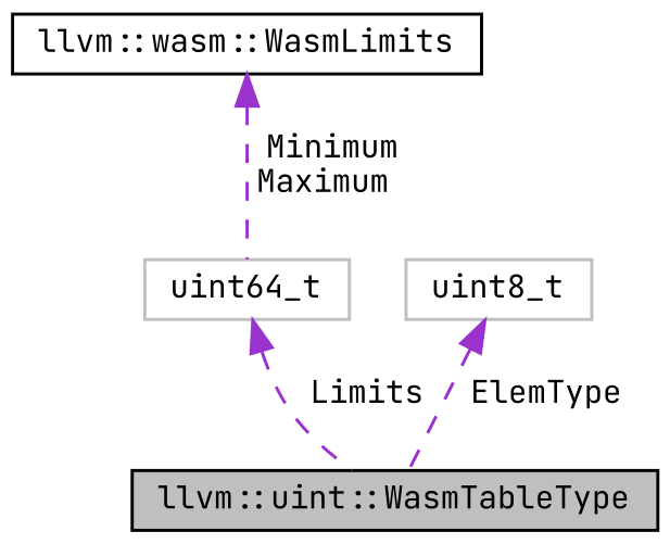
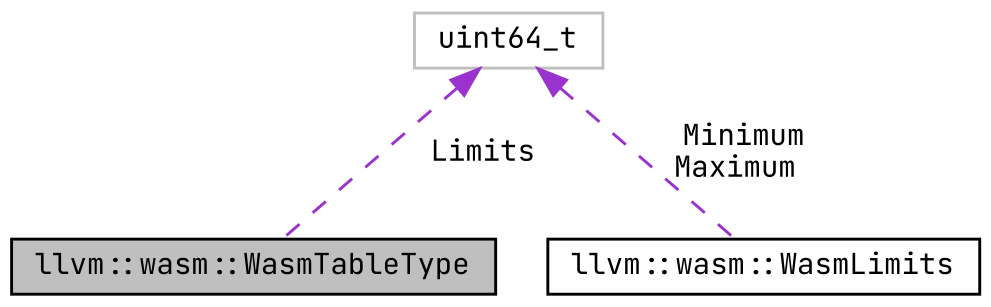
  digraph {
    fontname="JetBrains Mono"
    node [color=black fontname="JetBrains Mono" fontsize=10 shape=record]
    edge [color=darkorchid3 dir=back fontname="JetBrains Mono" fontsize=10 labelfontname=Helvetica labelfontsize=10 style=dashed]
-   n1 [fillcolor=grey75 fontcolor=black height=0.2 label="llvm::uint::WasmTableType" style=filled width=0.4]
+   n1 [fillcolor=grey75 fontcolor=black height=0.2 label="llvm::wasm::WasmTableType" style=filled width=0.4]
    n2 [height=0.2 label="llvm::wasm::WasmLimits" width=0.4]
    n3 [color=grey75 height=0.2 label=uint64_t width=0.4]
-   n4 [color=grey75 height=0.2 label=uint8_t width=0.4]
    n3 -> n1 [label=" Limits"]
-   n2 -> n3 [label=" Minimum\nMaximum"]
-   n4 -> n1 [label=" ElemType"]
+   n3 -> n2 [label=" Minimum\nMaximum"]
  }
